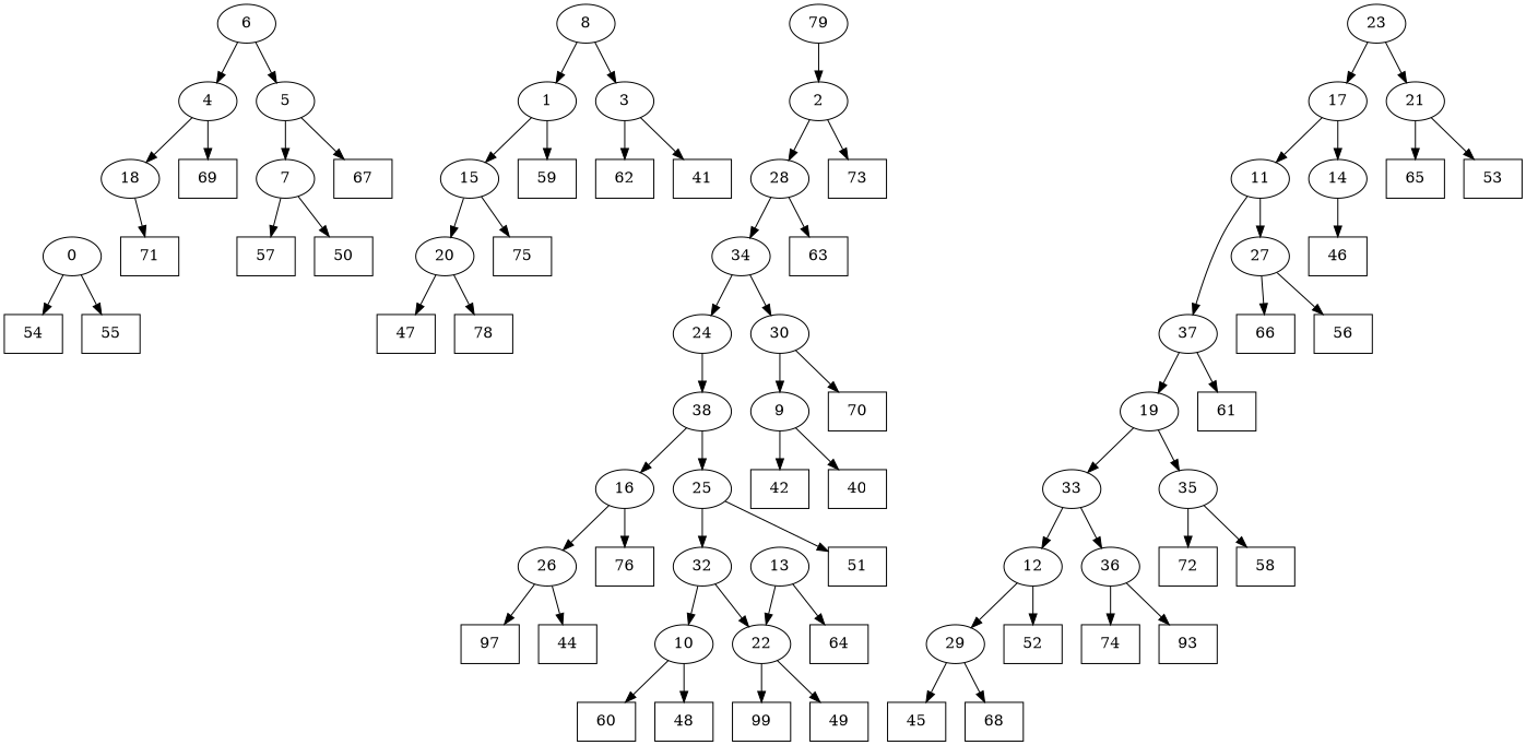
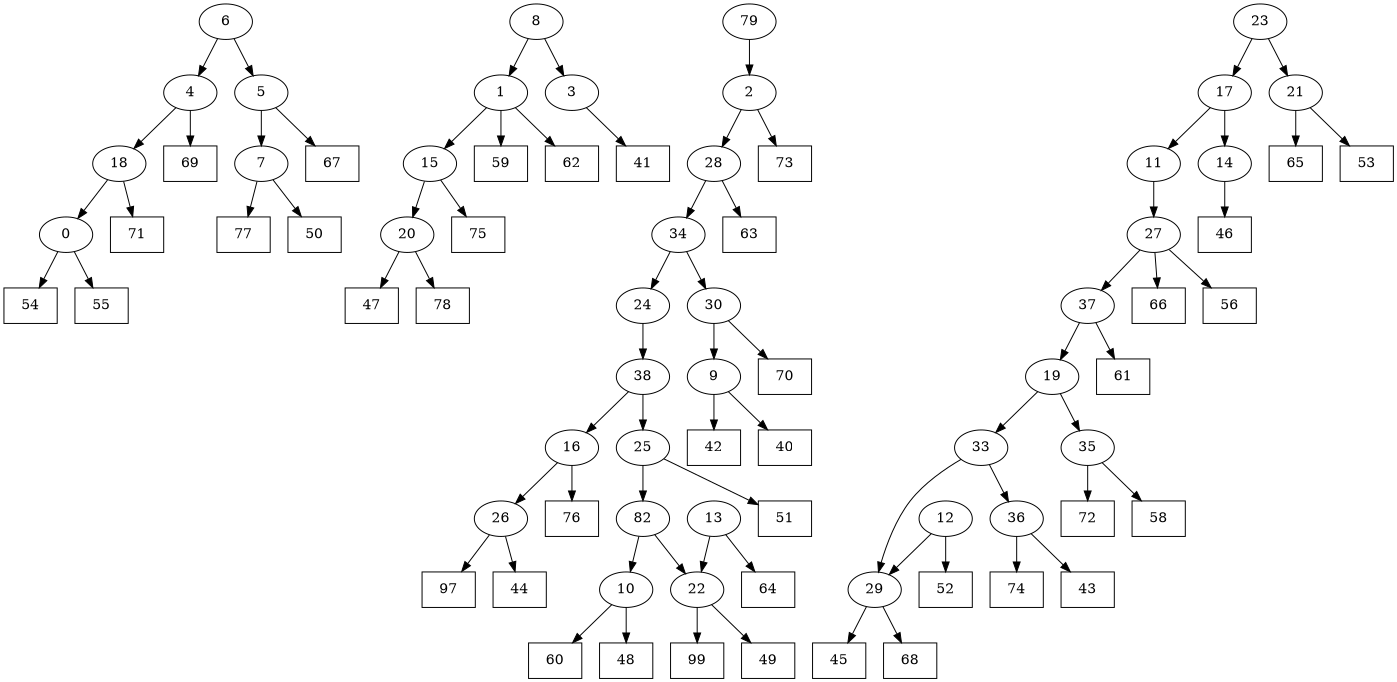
  digraph {
    node [shape=box]
    n1 [label=0 shape=""]
    n2 [label=54]
    n3 [label=55]
    n4 [label=1 shape=""]
    n5 [label=15 shape=""]
    n6 [label=59]
    n7 [label=20 shape=""]
    n8 [label=75]
    n9 [label=2 shape=""]
    n10 [label=28 shape=""]
    n11 [label=73]
    n12 [label=34 shape=""]
    n13 [label=63]
    n14 [label=3 shape=""]
    n15 [label=62]
    n16 [label=41]
    n17 [label=4 shape=""]
    n18 [label=18 shape=""]
    n19 [label=69]
    n20 [label=71]
    n21 [label=5 shape=""]
    n22 [label=7 shape=""]
    n23 [label=67]
-   n24 [label=57]
+   n24 [label=77]
    n25 [label=50]
    n26 [label=6 shape=""]
    n27 [label=8 shape=""]
    n28 [label=9 shape=""]
    n29 [label=42]
    n30 [label=40]
    n31 [label=10 shape=""]
    n32 [label=60]
    n33 [label=48]
    n34 [label=11 shape=""]
    n35 [label=27 shape=""]
    n36 [label=37 shape=""]
    n37 [label=66]
    n38 [label=56]
    n39 [label=19 shape=""]
    n40 [label=61]
    n41 [label=12 shape=""]
    n42 [label=29 shape=""]
    n43 [label=52]
    n44 [label=45]
    n45 [label=68]
    n46 [label=13 shape=""]
    n47 [label=22 shape=""]
    n48 [label=64]
    n49 [label=99]
    n50 [label=49]
    n51 [label=14 shape=""]
    n52 [label=46]
    n53 [label=47]
    n54 [label=78]
    n55 [label=16 shape=""]
    n56 [label=26 shape=""]
    n57 [label=76]
    n58 [label=97]
    n59 [label=44]
    n60 [label=17 shape=""]
    n61 [label=33 shape=""]
    n62 [label=35 shape=""]
    n63 [label=36 shape=""]
    n64 [label=72]
    n65 [label=58]
    n66 [label=21 shape=""]
    n67 [label=65]
    n68 [label=53]
    n69 [label=23 shape=""]
    n70 [label=24 shape=""]
    n71 [label=38 shape=""]
    n72 [label=25 shape=""]
-   n73 [label=32 shape=""]
+   n73 [label=82 shape=""]
    n74 [label=51]
    n75 [label=30 shape=""]
    n76 [label=70]
    n77 [label=74]
-   n78 [label=93]
+   n78 [label=43]
    n79 [label=79 shape=""]
    n1 -> n2
    n1 -> n3
    n4 -> n5
    n4 -> n6
    n5 -> n7
    n5 -> n8
    n7 -> n53
    n7 -> n54
    n9 -> n10
    n9 -> n11
    n10 -> n12
    n10 -> n13
    n12 -> n70
    n12 -> n75
-   n14 -> n15
+   n4 -> n15
    n14 -> n16
    n17 -> n18
    n17 -> n19
+   n18 -> n1
    n18 -> n20
    n21 -> n22
    n21 -> n23
    n22 -> n24
    n22 -> n25
    n26 -> n17
    n26 -> n21
    n27 -> n4
    n27 -> n14
    n28 -> n29
    n28 -> n30
    n31 -> n32
    n31 -> n33
    n34 -> n35
-   n34 -> n36
+   n35 -> n36
    n35 -> n37
    n35 -> n38
    n36 -> n39
    n36 -> n40
    n39 -> n61
    n39 -> n62
    n41 -> n42
    n41 -> n43
    n42 -> n44
    n42 -> n45
    n46 -> n47
    n46 -> n48
    n47 -> n49
    n47 -> n50
    n51 -> n52
    n55 -> n56
    n55 -> n57
    n56 -> n58
    n56 -> n59
    n60 -> n34
    n60 -> n51
-   n61 -> n41
+   n61 -> n42
    n61 -> n63
    n62 -> n64
    n62 -> n65
    n63 -> n77
    n63 -> n78
    n66 -> n67
    n66 -> n68
    n69 -> n60
    n69 -> n66
    n70 -> n71
    n71 -> n55
    n71 -> n72
    n72 -> n73
    n72 -> n74
    n73 -> n31
    n73 -> n47
    n75 -> n28
    n75 -> n76
    n79 -> n9
  }
